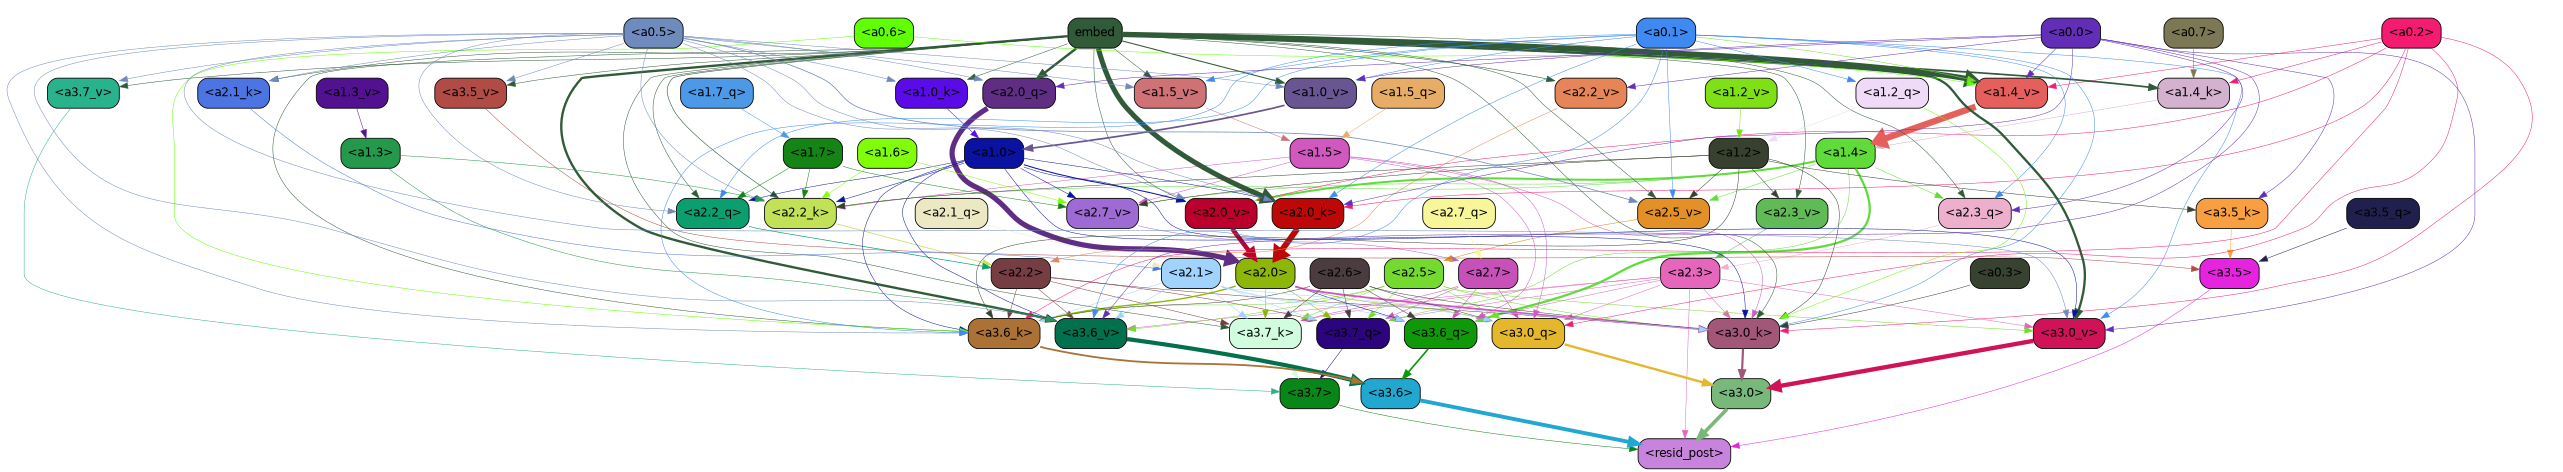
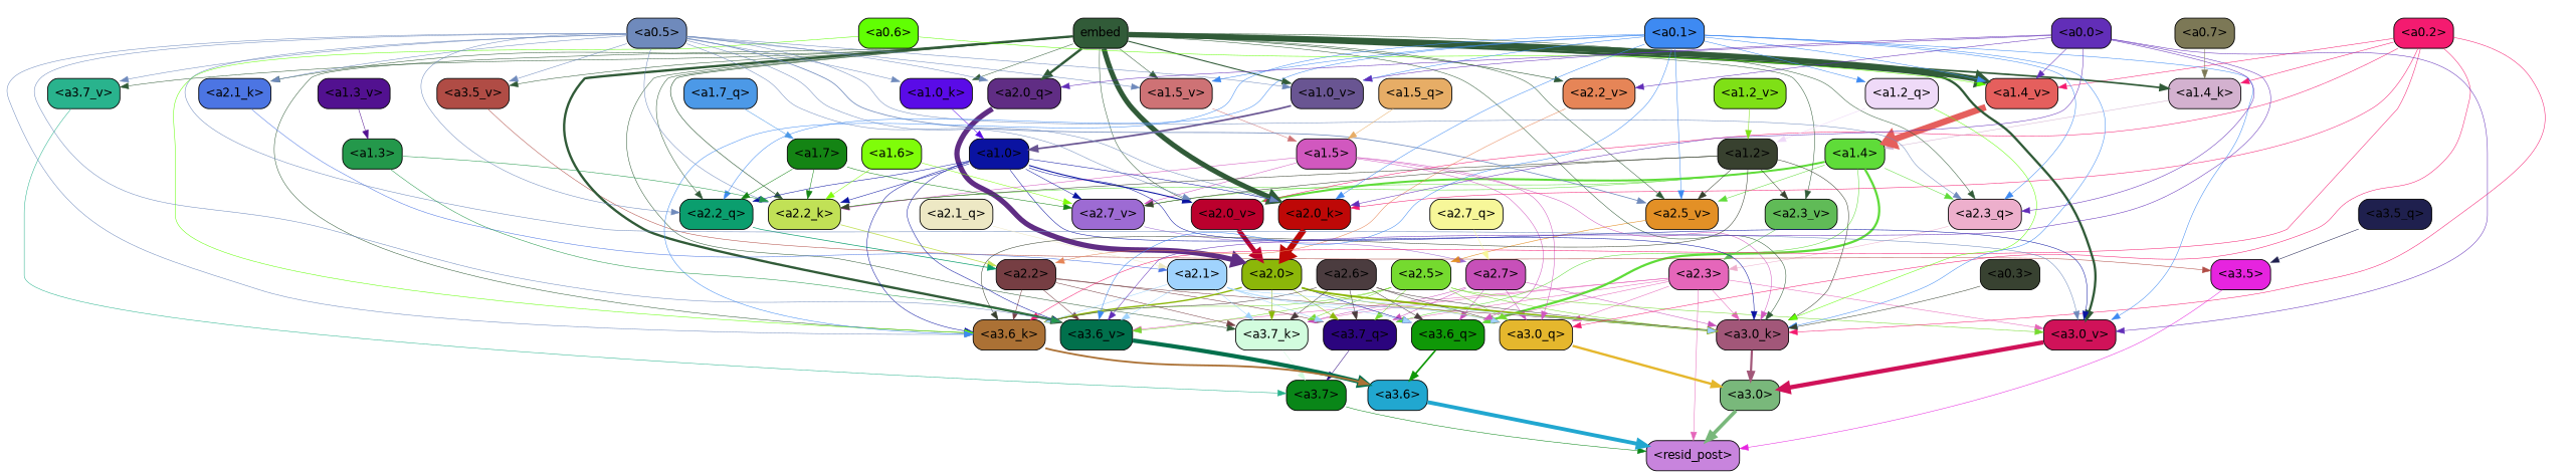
  strict digraph {
    splines=true
    node [color=black fontname=Helvetica shape=box style="filled, rounded"]
    edge [color="#315b38" penwidth=0.6]
    "<a3.7>" [fillcolor="#098618"]
    "<resid_post>" [fillcolor="#c884dd"]
    "<a3.6>" [fillcolor="#21a7d0"]
    "<a3.5>" [fillcolor="#e624df"]
    "<a3.0>" [fillcolor="#79b87b"]
    "<a2.3>" [fillcolor="#e566ba"]
    "<a3.7_q>" [fillcolor="#2b047e"]
    "<a3.6_q>" [fillcolor="#0f9807"]
    "<a3.0_q>" [fillcolor="#e5b72d"]
    "<a3.7_k>" [fillcolor="#d2fcde"]
    "<a3.0_k>" [fillcolor="#a25779"]
    "<a3.6_v>" [fillcolor="#01704c"]
    "<a3.0_v>" [fillcolor="#d01259"]
    "<a1.4>" [fillcolor="#5fdc39"]
    "<a2.3_q>" [fillcolor="#edafcc"]
    "<a2.2_k>" [fillcolor="#c1e156"]
    "<a2.7_v>" [fillcolor="#9d6bd3"]
    "<a2.5_v>" [fillcolor="#e39026"]
    "<a2.0_v>" [fillcolor="#bb002d"]
    "<a2.2>" [fillcolor="#763e43"]
    "<a2.7>" [fillcolor="#c750b9"]
    "<a2.5>" [fillcolor="#75da2f"]
    "<a2.0>" [fillcolor="#8cb709"]
    "<a3.6_k>" [fillcolor="#ab7135"]
    "<a2.6>" [fillcolor="#4b3c3f"]
    "<a2.1>" [fillcolor="#a0d3fd"]
    "<a3.5_q>" [fillcolor="#1f204e"]
-   "<a3.5_k>" [fillcolor="#f89f42"]
    "<a3.7_v>" [fillcolor="#29b38d"]
    "<a3.5_v>" [fillcolor="#b04c45"]
    "<a1.5>" [fillcolor="#d158bf"]
    "<a0.2>" [fillcolor="#f41b70"]
    "<a2.0_k>" [fillcolor="#be0807"]
    "<a1.4_k>" [fillcolor="#d3b1cf"]
    "<a1.4_v>" [fillcolor="#e55f5d"]
    embed [fillcolor="#315b38"]
    "<a2.2_q>" [fillcolor="#0b9e6e"]
    "<a2.0_q>" [fillcolor="#602d84"]
    "<a2.1_k>" [fillcolor="#4c75e3"]
    "<a2.3_v>" [fillcolor="#60bb57"]
    "<a2.2_v>" [fillcolor="#e68557"]
    "<a1.0_k>" [fillcolor="#5a0be7"]
    "<a1.5_v>" [fillcolor="#ce7275"]
    "<a1.0_v>" [fillcolor="#695592"]
    "<a1.0>" [fillcolor="#0a13a1"]
    "<a1.2>" [fillcolor="#38412f"]
    "<a0.6>" [fillcolor="#61ff03"]
    "<a0.5>" [fillcolor="#6f8abc"]
    "<a0.1>" [fillcolor="#3e8af2"]
    "<a1.2_q>" [fillcolor="#efdaf8"]
    "<a0.0>" [fillcolor="#622eb8"]
    "<a0.3>" [fillcolor="#384231"]
    "<a1.3>" [fillcolor="#24984b"]
    "<a2.7_q>" [fillcolor="#f7f799"]
    "<a2.1_q>" [fillcolor="#ede8c4"]
    "<a1.7>" [fillcolor="#148414"]
    "<a1.6>" [fillcolor="#7ffd09"]
    "<a1.7_q>" [fillcolor="#4c99e7"]
    "<a1.5_q>" [fillcolor="#e7ad66"]
    "<a1.3_v>" [fillcolor="#521190"]
    "<a1.2_v>" [fillcolor="#7fe016"]
    "<a0.7>" [fillcolor="#7c7856"]
    "<a3.7>" -> "<resid_post>" [color="#098618"]
    "<a3.6>" -> "<resid_post>" [color="#21a7d0" penwidth=4.646730065345764]
    "<a3.5>" -> "<resid_post>" [color="#e624df"]
    "<a3.0>" -> "<resid_post>" [color="#79b87b" penwidth=4.323132634162903]
    "<a2.3>" -> "<resid_post>" [color="#e566ba"]
    "<a2.3>" -> "<a3.7_q>" [color="#e566ba"]
    "<a2.3>" -> "<a3.6_q>" [color="#e566ba"]
    "<a2.3>" -> "<a3.0_q>" [color="#e566ba"]
    "<a2.3>" -> "<a3.7_k>" [color="#e566ba"]
    "<a2.3>" -> "<a3.0_k>" [color="#e566ba"]
    "<a2.3>" -> "<a3.6_v>" [color="#e566ba"]
    "<a2.3>" -> "<a3.0_v>" [color="#e566ba"]
    "<a3.7_q>" -> "<a3.7>" [color="#2b047e"]
    "<a3.6_q>" -> "<a3.6>" [color="#0f9807" penwidth=2.03758105635643]
    "<a3.0_q>" -> "<a3.0>" [color="#e5b72d" penwidth=2.8638100624084473]
    "<a3.7_k>" -> "<a3.7>" [color="#d2fcde"]
    "<a3.0_k>" -> "<a3.0>" [color="#a25779" penwidth=2.6274144649505615]
    "<a3.6_v>" -> "<a3.6>" [color="#01704c" penwidth=5.002329230308533]
    "<a3.0_v>" -> "<a3.0>" [color="#d01259" penwidth=5.188832879066467]
    "<a1.4>" -> "<a3.7_q>" [color="#5fdc39"]
    "<a1.4>" -> "<a3.6_q>" [color="#5fdc39" penwidth=2.700703263282776]
    "<a1.4>" -> "<a2.3_q>" [color="#5fdc39"]
    "<a1.4>" -> "<a2.2_k>" [color="#5fdc39"]
    "<a1.4>" -> "<a2.7_v>" [color="#5fdc39"]
    "<a1.4>" -> "<a2.5_v>" [color="#5fdc39"]
    "<a1.4>" -> "<a2.0_v>" [color="#5fdc39" penwidth=2.387977123260498]
    "<a2.3_q>" -> "<a2.3>" [color="#edafcc"]
    "<a2.2_k>" -> "<a2.2>" [color="#c1e156" penwidth=0.9331893920898438]
    "<a2.7_v>" -> "<a2.7>" [color="#9d6bd3"]
    "<a2.5_v>" -> "<a2.5>" [color="#e39026" penwidth=0.6657319068908691]
    "<a2.0_v>" -> "<a2.0>" [color="#bb002d" penwidth=5.380099236965179]
    "<a2.2>" -> "<a3.7_q>" [color="#763e43"]
    "<a2.2>" -> "<a3.7_k>" [color="#763e43"]
    "<a2.2>" -> "<a3.0_k>" [color="#763e43"]
    "<a2.2>" -> "<a3.6_v>" [color="#763e43"]
    "<a2.2>" -> "<a3.6_k>" [color="#763e43"]
    "<a2.7>" -> "<a3.7_q>" [color="#c750b9"]
    "<a2.7>" -> "<a3.6_q>" [color="#c750b9"]
    "<a2.7>" -> "<a3.0_q>" [color="#c750b9"]
    "<a2.7>" -> "<a3.7_k>" [color="#c750b9"]
+   "<a2.7>" -> "<a3.0_k>" [color="#c750b9"]
    "<a2.5>" -> "<a3.7_q>" [color="#75da2f"]
    "<a2.5>" -> "<a3.0_q>" [color="#75da2f"]
    "<a2.5>" -> "<a3.7_k>" [color="#75da2f"]
    "<a2.5>" -> "<a3.0_k>" [color="#75da2f"]
    "<a2.5>" -> "<a3.6_v>" [color="#75da2f"]
    "<a2.5>" -> "<a3.0_v>" [color="#75da2f"]
    "<a2.5>" -> "<a3.6_k>" [color="#75da2f"]
    "<a2.0>" -> "<a3.7_q>" [color="#8cb709"]
    "<a2.0>" -> "<a3.6_q>" [color="#0a13a1"]
    "<a2.0>" -> "<a3.0_q>" [color="#8cb709"]
    "<a2.0>" -> "<a3.7_k>" [color="#8cb709"]
-   "<a2.0>" -> "<a3.0_k>" [color="#d158bf" penwidth=2.2218968719244003]
+   "<a2.0>" -> "<a3.0_k>" [color="#8cb709" penwidth=2.2218968719244003]
    "<a2.0>" -> "<a3.6_k>" [color="#8cb709" penwidth=1.6454488784074783]
    "<a3.6_k>" -> "<a3.6>" [color="#ab7135" penwidth=2.174198240041733]
    "<a2.6>" -> "<a3.7_q>" [color="#4b3c3f"]
    "<a2.6>" -> "<a3.6_q>" [color="#4b3c3f"]
    "<a2.6>" -> "<a3.0_q>" [color="#4b3c3f"]
    "<a2.6>" -> "<a3.7_k>" [color="#4b3c3f"]
    "<a2.6>" -> "<a3.0_k>" [color="#4b3c3f"]
    "<a2.6>" -> "<a3.6_k>" [color="#4b3c3f"]
    "<a2.1>" -> "<a3.7_q>" [color="#a0d3fd"]
    "<a2.1>" -> "<a3.6_q>" [color="#a0d3fd"]
    "<a2.1>" -> "<a3.0_q>" [color="#a0d3fd"]
    "<a2.1>" -> "<a3.7_k>" [color="#a0d3fd"]
    "<a2.1>" -> "<a3.0_k>" [color="#a0d3fd"]
    "<a2.1>" -> "<a3.6_v>" [color="#a0d3fd"]
    "<a2.1>" -> "<a3.6_k>" [color="#a0d3fd"]
    "<a3.5_q>" -> "<a3.5>" [color="#1f204e"]
-   "<a3.5_k>" -> "<a3.5>" [color="#f89f42"]
    "<a3.7_v>" -> "<a3.7>" [color="#29b38d"]
    "<a3.5_v>" -> "<a3.5>" [color="#b04c45"]
    "<a1.5>" -> "<a3.6_q>" [color="#d158bf"]
    "<a1.5>" -> "<a3.0_q>" [color="#d158bf"]
    "<a1.5>" -> "<a3.0_k>" [color="#d158bf"]
    "<a1.5>" -> "<a2.2_k>" [color="#d158bf"]
    "<a1.5>" -> "<a2.7_v>" [color="#d158bf"]
    "<a0.2>" -> "<a3.0_q>" [color="#f41b70"]
    "<a0.2>" -> "<a3.0_k>" [color="#f41b70"]
    "<a0.2>" -> "<a2.0_v>" [color="#f41b70"]
    "<a0.2>" -> "<a3.6_k>" [color="#f41b70"]
    "<a0.2>" -> "<a2.0_k>" [color="#f41b70"]
    "<a0.2>" -> "<a1.4_k>" [color="#f41b70"]
    "<a0.2>" -> "<a1.4_v>" [color="#f41b70"]
    "<a2.0_k>" -> "<a2.0>" [color="#be0807" penwidth=7.158664226531982]
    "<a1.4_k>" -> "<a1.4>" [color="#d3b1cf"]
    "<a1.4_v>" -> "<a1.4>" [color="#e55f5d" penwidth=7.649995803833008]
    embed -> "<a3.7_k>"
    embed -> "<a3.0_k>"
    embed -> "<a3.6_v>" [penwidth=2.8301228284835815]
    embed -> "<a3.0_v>" [penwidth=2.7660785913467407]
    embed -> "<a2.3_q>"
    embed -> "<a2.2_k>" [penwidth=0.7099294662475586]
    embed -> "<a2.5_v>"
    embed -> "<a2.0_v>"
    embed -> "<a3.6_k>"
    embed -> "<a3.7_v>"
    embed -> "<a3.5_v>"
    embed -> "<a2.0_k>" [penwidth=6.075345039367676]
    embed -> "<a1.4_k>" [penwidth=2.043105125427246]
    embed -> "<a1.4_v>" [penwidth=6.46385931968689]
    embed -> "<a2.2_q>"
    embed -> "<a2.0_q>" [penwidth=2.918822765350342]
    embed -> "<a2.1_k>"
    embed -> "<a2.3_v>"
    embed -> "<a2.2_v>" [penwidth=0.6909599304199219]
    embed -> "<a1.0_k>"
    embed -> "<a1.5_v>"
    embed -> "<a1.0_v>" [penwidth=1.273291826248169]
    "<a2.2_q>" -> "<a2.2>" [color="#0b9e6e" penwidth=0.8114519119262695]
    "<a2.0_q>" -> "<a2.0>" [color="#602d84" penwidth=6.2323237657547]
    "<a2.1_k>" -> "<a2.1>" [color="#4c75e3"]
    "<a2.3_v>" -> "<a2.3>" [color="#60bb57"]
    "<a2.2_v>" -> "<a2.2>" [color="#e68557"]
    "<a1.0_k>" -> "<a1.0>" [color="#5a0be7"]
    "<a1.5_v>" -> "<a1.5>" [color="#ce7275"]
    "<a1.0_v>" -> "<a1.0>" [color="#695592" penwidth=2.050852060317993]
    "<a1.0>" -> "<a3.0_k>" [color="#0a13a1"]
    "<a1.0>" -> "<a3.6_v>" [color="#0a13a1"]
    "<a1.0>" -> "<a3.0_v>" [color="#0a13a1"]
    "<a1.0>" -> "<a2.2_k>" [color="#0a13a1"]
    "<a1.0>" -> "<a2.7_v>" [color="#0a13a1"]
    "<a1.0>" -> "<a2.0_v>" [color="#0a13a1" penwidth=1.2435333728790283]
    "<a1.0>" -> "<a3.6_k>" [color="#0a13a1"]
    "<a1.0>" -> "<a2.0_k>" [color="#0a13a1"]
    "<a1.0>" -> "<a2.2_q>" [color="#0a13a1"]
    "<a1.2>" -> "<a3.0_k>" [color="#38412f"]
    "<a1.2>" -> "<a2.2_k>" [color="#38412f"]
    "<a1.2>" -> "<a2.7_v>" [color="#38412f"]
    "<a1.2>" -> "<a2.5_v>" [color="#38412f"]
    "<a1.2>" -> "<a3.6_k>" [color="#38412f"]
-   "<a1.2>" -> "<a3.5_k>" [color="#38412f"]
    "<a1.2>" -> "<a2.3_v>" [color="#38412f"]
    "<a0.6>" -> "<a3.6_k>" [color="#61ff03"]
    "<a0.6>" -> "<a1.4_v>" [color="#61ff03"]
    "<a0.5>" -> "<a3.6_v>" [color="#6f8abc"]
    "<a0.5>" -> "<a3.0_v>" [color="#6f8abc" penwidth=0.6124261617660522]
+   "<a0.5>" -> "<a2.3_q>" [color="#6f8abc"]
    "<a0.5>" -> "<a2.2_k>" [color="#6f8abc"]
    "<a0.5>" -> "<a2.5_v>" [color="#6f8abc" penwidth=0.9145197868347168]
    "<a0.5>" -> "<a2.0_v>" [color="#6f8abc"]
    "<a0.5>" -> "<a3.6_k>" [color="#6f8abc"]
    "<a0.5>" -> "<a3.7_v>" [color="#6f8abc"]
    "<a0.5>" -> "<a3.5_v>" [color="#6f8abc"]
    "<a0.5>" -> "<a2.0_k>" [color="#6f8abc" penwidth=0.6112704277038574]
    "<a0.5>" -> "<a2.2_q>" [color="#6f8abc"]
    "<a0.5>" -> "<a2.0_q>" [color="#6f8abc"]
    "<a0.5>" -> "<a2.1_k>" [color="#6f8abc"]
    "<a0.5>" -> "<a1.0_k>" [color="#6f8abc"]
    "<a0.5>" -> "<a1.5_v>" [color="#6f8abc"]
    "<a0.5>" -> "<a1.0_v>" [color="#6f8abc"]
    "<a0.1>" -> "<a3.0_k>" [color="#3e8af2"]
    "<a0.1>" -> "<a3.6_v>" [color="#3e8af2"]
    "<a0.1>" -> "<a3.0_v>" [color="#3e8af2"]
    "<a0.1>" -> "<a2.3_q>" [color="#3e8af2"]
    "<a0.1>" -> "<a2.5_v>" [color="#3e8af2"]
    "<a0.1>" -> "<a3.6_k>" [color="#3e8af2"]
    "<a0.1>" -> "<a2.0_k>" [color="#3e8af2"]
-   "<a0.1>" -> "<a1.4_v>" [color="#75da2f"]
+   "<a0.1>" -> "<a1.4_v>" [color="#3e8af2"]
    "<a0.1>" -> "<a2.2_q>" [color="#3e8af2"]
    "<a0.1>" -> "<a1.5_v>" [color="#3e8af2"]
    "<a0.1>" -> "<a1.0_v>" [color="#3e8af2"]
    "<a0.1>" -> "<a1.2_q>" [color="#3e8af2"]
    "<a1.2_q>" -> "<a3.0_k>" [color="#61ff03"]
    "<a1.2_q>" -> "<a1.2>" [color="#efdaf8" penwidth=0.6965713500976562]
    "<a0.0>" -> "<a3.6_v>" [color="#622eb8"]
    "<a0.0>" -> "<a3.0_v>" [color="#622eb8"]
    "<a0.0>" -> "<a2.3_q>" [color="#622eb8"]
-   "<a0.0>" -> "<a3.5_k>" [color="#622eb8"]
    "<a0.0>" -> "<a2.0_k>" [color="#622eb8"]
    "<a0.0>" -> "<a1.4_v>" [color="#622eb8"]
    "<a0.0>" -> "<a2.0_q>" [color="#622eb8"]
    "<a0.0>" -> "<a2.2_v>" [color="#622eb8"]
    "<a0.0>" -> "<a1.0_v>" [color="#622eb8"]
    "<a0.3>" -> "<a3.0_k>" [color="#384231"]
    "<a1.3>" -> "<a3.6_v>" [color="#24984b"]
    "<a1.3>" -> "<a2.2_k>" [color="#24984b"]
    "<a2.7_q>" -> "<a2.7>" [color="#f7f799"]
    "<a2.1_q>" -> "<a2.1>" [color="#ede8c4"]
    "<a1.7>" -> "<a2.2_k>" [color="#148414"]
    "<a1.7>" -> "<a2.7_v>" [color="#148414"]
    "<a1.7>" -> "<a2.2_q>" [color="#148414"]
    "<a1.6>" -> "<a2.2_k>" [color="#7ffd09"]
    "<a1.6>" -> "<a2.7_v>" [color="#7ffd09"]
    "<a1.7_q>" -> "<a1.7>" [color="#4c99e7"]
    "<a1.5_q>" -> "<a1.5>" [color="#e7ad66"]
    "<a1.3_v>" -> "<a1.3>" [color="#521190"]
    "<a1.2_v>" -> "<a1.2>" [color="#7fe016"]
    "<a0.7>" -> "<a1.4_k>" [color="#7c7856"]
  }
